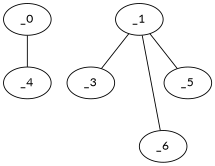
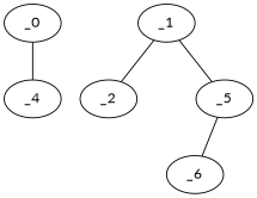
  graph {
    fontname=Lato
    node [fontname=Lato]
    edge [fontname=Lato]
    _0 [x=0.52 y=2.98]
    _4 [x=0.0692457 y=1.88506]
    _1 [x=1.51 y=2.01]
-   _2 [x=1.5627 y=0.599006 label=_3]
+   _2 [x=1.5627 y=0.599006]
    n5 [label=_6 x=2.53236 y=2.9547]
    _5 [x=1.55313 y=2.81126]
    _0 -- _4
    _1 -- _2
-   _1 -- n5
+   _5 -- n5
    _1 -- _5
  }
